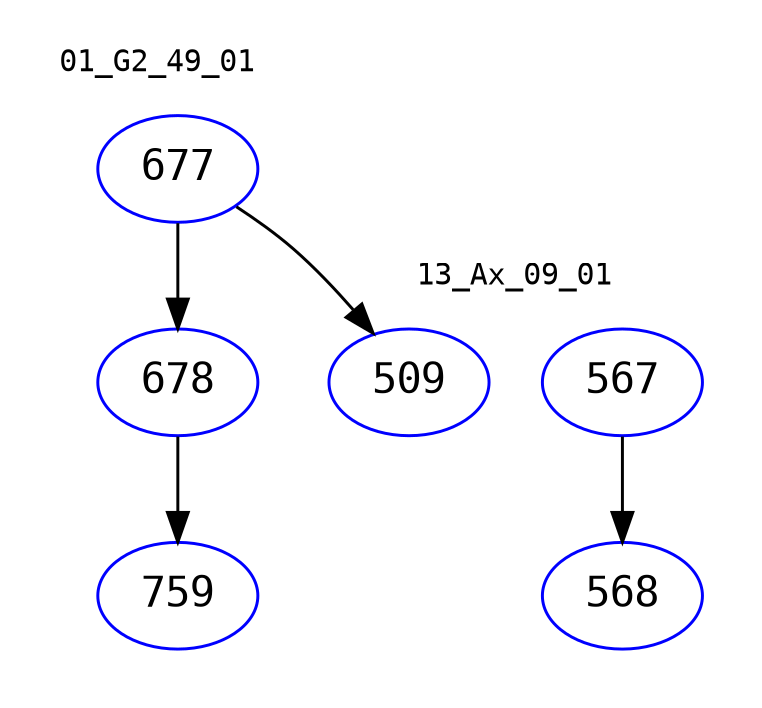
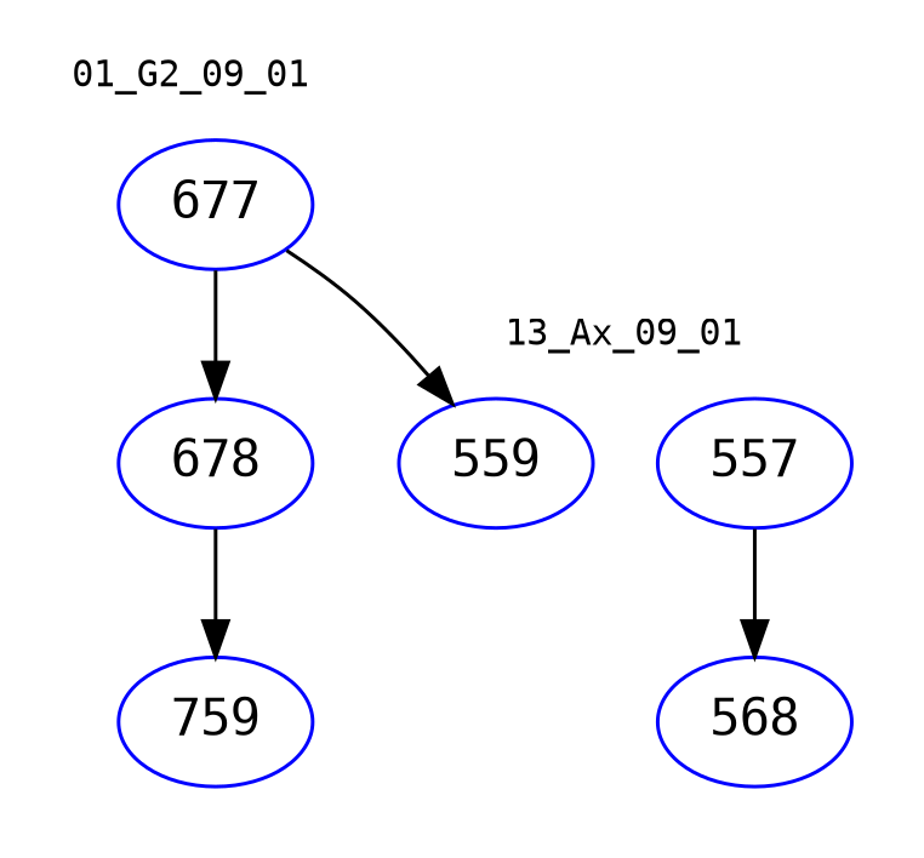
  digraph {
    fontname="DejaVu Sans Mono"
    node [color=blue fontname="DejaVu Sans Mono"]
    edge [color=black fontname="DejaVu Sans Mono"]
-   n1 [label=567]
+   n1 [label=557]
    n2 [label=568]
-   n3 [label=509]
+   n3 [label=559]
    n4 [label=677]
    n5 [label=678]
    n6 [label=759]
    subgraph cluster_1 {
      color=white
      fontsize=10
      label="13_Ax_09_01"
      n1
      n2
      n3
    }
    subgraph cluster_2 {
      color=white
      fontsize=10
-     label="01_G2_49_01"
+     label="01_G2_09_01"
      n4
      n5
      n6
    }
    n1 -> n2
    n4 -> n3
    n4 -> n5
    n5 -> n6
  }
